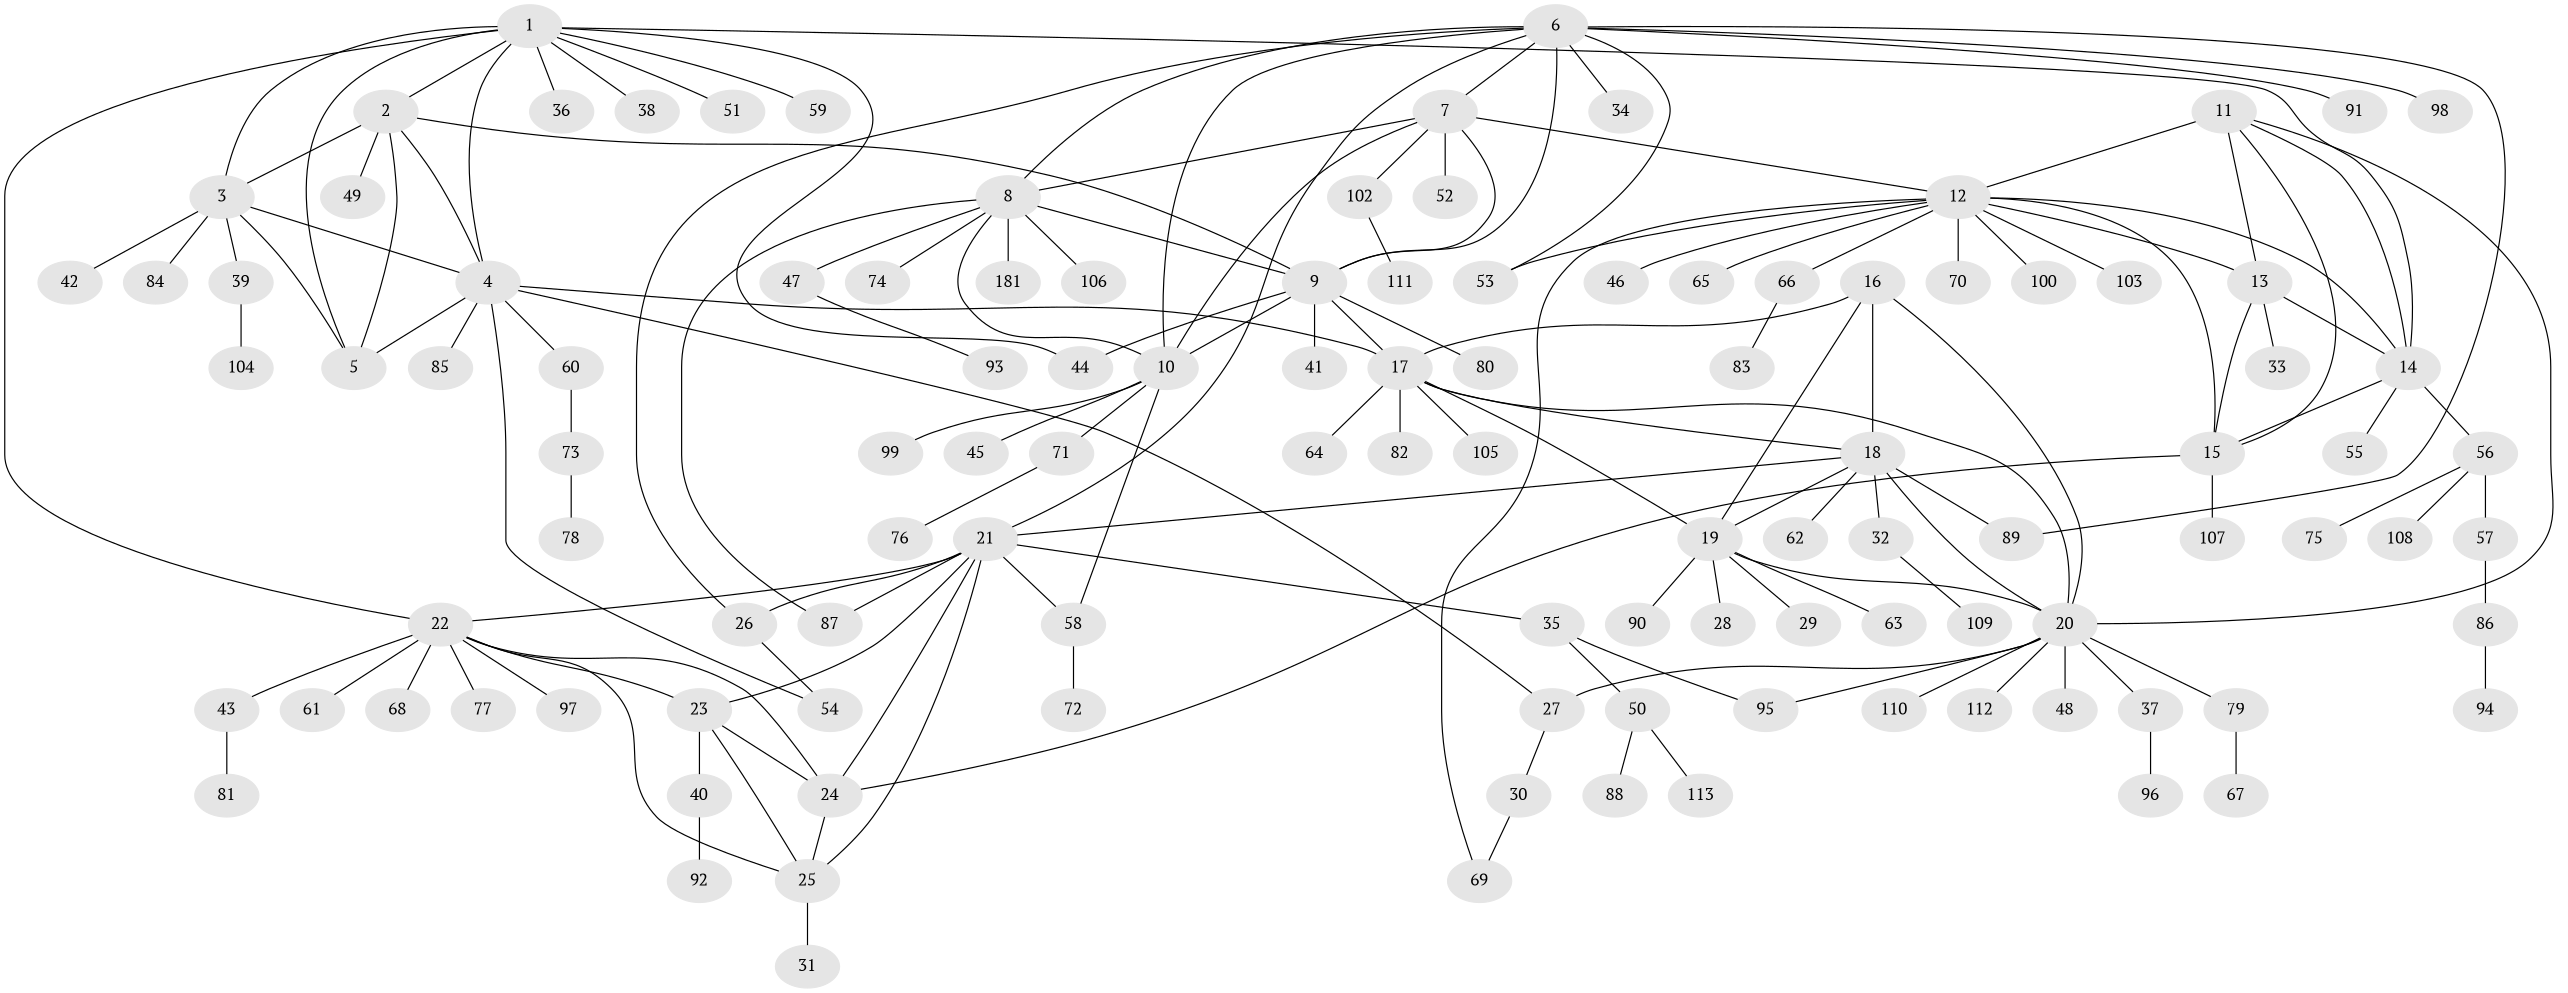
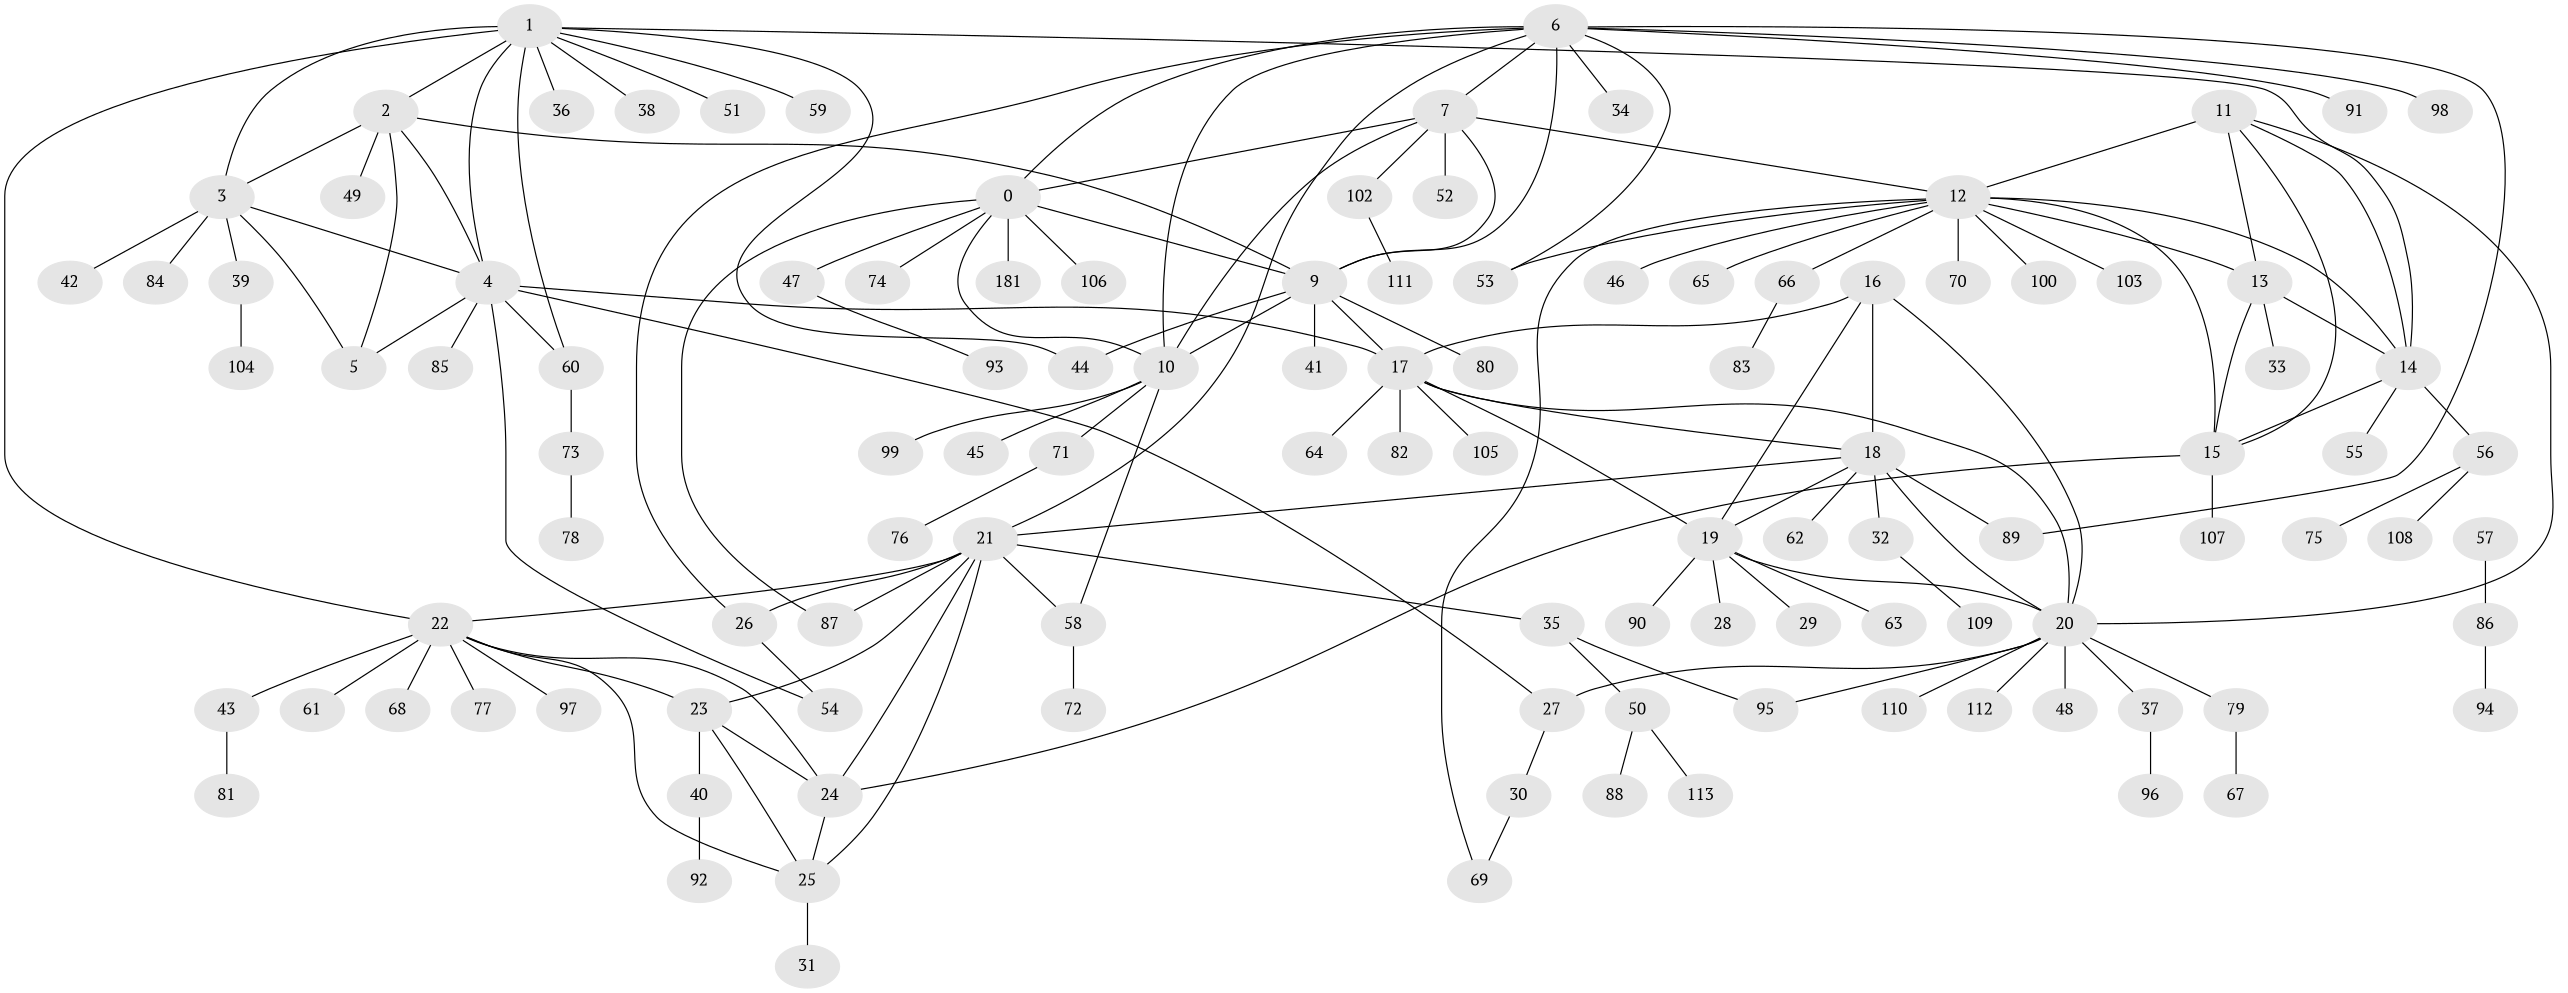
  graph {
    fontname="PT Serif"
    node [color=gray90 fontname="PT Serif" style=filled]
    edge [fontname="PT Serif"]
    1
    2
    3
    4
    5
    14
    22
    36
    38
    44
    51
    59
    9
    49
    39
    42
    84
    17
    27
    54
    60
    85
    15
    55
    56
    24
    23
    25
    43
    61
    68
    77
    97
    10
    41
    80
    104
    20
    18
    19
    64
    82
    105
    30
    73
    6
    7
-   8
+   8 [label=0]
    21
    26
    34
    53
    89
    91
    98
    12
    52
    102
    47
    74
    87
    n62 [label=181]
    106
    45
    58
    71
    99
    35
    13
    46
    65
    66
    69
    70
    100
    103
    111
    93
    72
    76
    11
    33
    107
    37
    48
    79
    95
    110
    112
    83
    57
    75
    108
    16
    32
    62
    28
    29
    63
    90
    109
    96
    67
    40
    31
    50
    81
    92
    88
    113
    86
    94
    78
    1 -- 2
    1 -- 3
    1 -- 4
-   1 -- 5
+   1 -- 60
    1 -- 14
    1 -- 22
    1 -- 36
    1 -- 38
    1 -- 44
    1 -- 51
    1 -- 59
    2 -- 3
    2 -- 4
    2 -- 5
    2 -- 9
    2 -- 49
    3 -- 4
    3 -- 5
    3 -- 39
    3 -- 42
    3 -- 84
    4 -- 5
    4 -- 17
    4 -- 27
    4 -- 54
    4 -- 60
    4 -- 85
    14 -- 15
    14 -- 55
    14 -- 56
    22 -- 24
    22 -- 23
    22 -- 25
    22 -- 43
    22 -- 61
    22 -- 68
    22 -- 77
    22 -- 97
    9 -- 44
    9 -- 17
    9 -- 10
    9 -- 41
    9 -- 80
    39 -- 104
    17 -- 20
    17 -- 18
    17 -- 19
    17 -- 64
    17 -- 82
    17 -- 105
    27 -- 30
    60 -- 73
    15 -- 24
    15 -- 107
-   56 -- 57
    56 -- 75
    56 -- 108
    24 -- 25
    23 -- 24
    23 -- 25
    23 -- 40
    25 -- 31
    43 -- 81
    10 -- 45
    10 -- 58
    10 -- 71
    10 -- 99
    20 -- 27
    20 -- 37
    20 -- 48
    20 -- 79
    20 -- 95
    20 -- 110
    20 -- 112
    18 -- 20
    18 -- 19
    18 -- 21
    18 -- 89
    18 -- 32
    18 -- 62
    19 -- 20
    19 -- 28
    19 -- 29
    19 -- 63
    19 -- 90
    30 -- 69
    73 -- 78
    6 -- 9
    6 -- 10
    6 -- 7
    6 -- 8
    6 -- 21
    6 -- 26
    6 -- 34
    6 -- 53
    6 -- 89
    6 -- 91
    6 -- 98
    7 -- 9
    7 -- 10
    7 -- 8
    7 -- 12
    7 -- 52
    7 -- 102
    8 -- 9
    8 -- 10
    8 -- 47
    8 -- 74
    8 -- 87
    8 -- n62
    8 -- 106
    21 -- 22
    21 -- 24
    21 -- 23
    21 -- 25
    21 -- 26
    21 -- 87
    21 -- 58
    21 -- 35
    26 -- 54
    12 -- 14
    12 -- 15
    12 -- 53
    12 -- 13
    12 -- 46
    12 -- 65
    12 -- 66
    12 -- 69
    12 -- 70
    12 -- 100
    12 -- 103
    102 -- 111
    47 -- 93
    58 -- 72
    71 -- 76
    35 -- 95
    35 -- 50
    13 -- 14
    13 -- 15
    13 -- 33
    66 -- 83
    11 -- 14
    11 -- 15
    11 -- 20
    11 -- 12
    11 -- 13
    37 -- 96
    79 -- 67
    57 -- 86
    16 -- 17
    16 -- 20
    16 -- 18
    16 -- 19
    32 -- 109
    40 -- 92
    50 -- 88
    50 -- 113
    86 -- 94
  }
